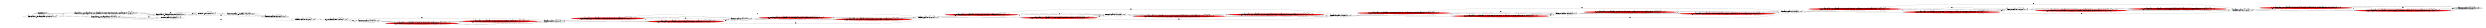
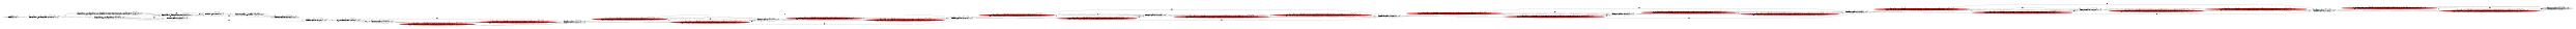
  digraph {
    rankdir=LR
    node [fillcolor=red shape=ellipse style=filled]
    edge [style=bold]
    n1 [label="m1 = new CategoryMarker(\"A\",new GradientPaint(1.0f,2.0f,Color.red,3.0f,4.0f,Color.yellow),new BasicStroke(2.2f),Color.red,new BasicStroke(3.3f),1.0f)@@@23@@@['1', '0', '0']"]
    n2 [label="m1 = new CategoryMarker(\"A\",new GradientPaint(1.0f,2.0f,Color.WHITE,3.0f,4.0f,Color.YELLOW),new BasicStroke(2.2f),Color.RED,new BasicStroke(3.3f),1.0f)@@@23@@@['0', '1', '0']"]
    n3 [fillcolor=white label="assertFalse(m1.equals(m2))@@@24@@@['1', '1', '0']"]
    n4 [label="m2 = new CategoryMarker(\"A\",new GradientPaint(1.0f,2.0f,Color.red,3.0f,4.0f,Color.yellow),new BasicStroke(2.2f),Color.red,new BasicStroke(3.3f),1.0f)@@@25@@@['1', '0', '0']"]
    n5 [label="m2 = new CategoryMarker(\"A\",new GradientPaint(1.0f,2.0f,Color.WHITE,3.0f,4.0f,Color.YELLOW),new BasicStroke(2.2f),Color.RED,new BasicStroke(3.3f),1.0f)@@@25@@@['0', '1', '0']"]
    n6 [fillcolor=white label="assertTrue(m1.equals(m2))@@@26@@@['1', '1', '0']"]
    n7 [label="m1 = new CategoryMarker(\"A\",new GradientPaint(1.0f,2.0f,Color.red,3.0f,4.0f,Color.yellow),new BasicStroke(2.2f),Color.red,new BasicStroke(1.0f),0.5f)@@@27@@@['1', '0', '0']"]
    n8 [label="m1 = new CategoryMarker(\"A\",new GradientPaint(1.0f,2.0f,Color.WHITE,3.0f,4.0f,Color.YELLOW),new BasicStroke(2.2f),Color.RED,new BasicStroke(1.0f),0.5f)@@@27@@@['0', '1', '0']"]
    n9 [fillcolor=white label="assertFalse(m1.equals(m2))@@@28@@@['1', '1', '0']"]
    n10 [label="m2 = new CategoryMarker(\"A\",new GradientPaint(1.0f,2.0f,Color.WHITE,3.0f,4.0f,Color.YELLOW),new BasicStroke(2.2f),Color.RED,new BasicStroke(1.0f),0.5f)@@@29@@@['0', '1', '0']"]
    n11 [fillcolor=lightgray label="assertTrue(m1.equals(m2))@@@30@@@['1', '1', '0']"]
-   n12 [fillcolor=lightgray label="testCloning['0', '0', '1']" shape=diamond]
    n13 [fillcolor=white label="CategoryMarker m1 = new CategoryMarker(\"A\",new GradientPaint(1.0f,2.0f,Color.white,3.0f,4.0f,Color.yellow),new BasicStroke(1.1f))@@@3@@@['0', '0', '1']"]
    n14 [fillcolor=white label="CategoryMarker m2 = (CategoryMarker)m1.clone()@@@4@@@['0', '0', '1']"]
    n15 [fillcolor=white label="assertTrue(m1 != m2)@@@5@@@['0', '0', '1']"]
    n16 [fillcolor=lightgray label="assertTrue(m1.equals(m2))@@@7@@@['1', '1', '1']"]
    n17 [fillcolor=white label="assertFalse(m1.equals(m2))@@@8@@@['1', '1', '0']"]
    n18 [fillcolor=white label="m2 = new CategoryMarker(\"B\")@@@9@@@['1', '1', '0']"]
    n19 [fillcolor=white label="assertTrue(m1.equals(m2))@@@14@@@['1', '1', '0']"]
    n20 [label="m1 = new CategoryMarker(\"A\",new GradientPaint(1.0f,2.0f,Color.red,3.0f,4.0f,Color.yellow),new BasicStroke(2.2f))@@@15@@@['1', '0', '0']"]
    n21 [label="m1 = new CategoryMarker(\"A\",new GradientPaint(1.0f,2.0f,Color.WHITE,3.0f,4.0f,Color.YELLOW),new BasicStroke(2.2f))@@@15@@@['0', '1', '0']"]
    n22 [fillcolor=white label="assertFalse(m1.equals(m2))@@@16@@@['1', '1', '0']"]
    n23 [fillcolor=white label="CategoryMarker m1 = new CategoryMarker(\"A\")@@@3@@@['1', '1', '0']"]
    n24 [fillcolor=white label="CategoryMarker m2 = new CategoryMarker(\"A\")@@@4@@@['1', '1', '0']"]
    n25 [fillcolor=white label="assertTrue(m1.equals(m2))@@@5@@@['1', '1', '0']"]
    n26 [label="m2 = new CategoryMarker(\"A\",new GradientPaint(1.0f,2.0f,Color.WHITE,3.0f,4.0f,Color.YELLOW),new BasicStroke(1.1f))@@@13@@@['0', '1', '0']"]
    n27 [label="m2 = new CategoryMarker(\"A\",new GradientPaint(1.0f,2.0f,Color.red,3.0f,4.0f,Color.yellow),new BasicStroke(2.2f))@@@17@@@['1', '0', '0']"]
    n28 [label="m2 = new CategoryMarker(\"A\",new GradientPaint(1.0f,2.0f,Color.WHITE,3.0f,4.0f,Color.YELLOW),new BasicStroke(2.2f))@@@17@@@['0', '1', '0']"]
    n29 [label="m2 = new CategoryMarker(\"A\",new GradientPaint(1.0f,2.0f,Color.red,3.0f,4.0f,Color.yellow),new BasicStroke(2.2f),Color.red,new BasicStroke(1.0f),0.5f)@@@29@@@['1', '0', '0']"]
    n30 [fillcolor=white label="assertTrue(m1.getClass() == m2.getClass())@@@6@@@['0', '0', '1']"]
    n31 [fillcolor=white label="assertFalse(m1.equals(m2))@@@12@@@['1', '1', '0']"]
    n32 [label="m2 = new CategoryMarker(\"A\",new GradientPaint(1.0f,2.0f,Color.red,3.0f,4.0f,Color.yellow),new BasicStroke(1.1f))@@@13@@@['1', '0', '0']"]
    n33 [label="m1 = new CategoryMarker(\"A\",new GradientPaint(1.0f,2.0f,Color.red,3.0f,4.0f,Color.yellow),new BasicStroke(2.2f),Color.red,new BasicStroke(1.0f),1.0f)@@@19@@@['1', '0', '0']"]
    n34 [label="m1 = new CategoryMarker(\"A\",new GradientPaint(1.0f,2.0f,Color.WHITE,3.0f,4.0f,Color.YELLOW),new BasicStroke(2.2f),Color.RED,new BasicStroke(1.0f),1.0f)@@@19@@@['0', '1', '0']"]
    n35 [fillcolor=white label="assertFalse(m1.equals(m2))@@@20@@@['1', '1', '0']"]
    n36 [label="m2 = new CategoryMarker(\"A\",new GradientPaint(1.0f,2.0f,Color.WHITE,3.0f,4.0f,Color.YELLOW),new BasicStroke(2.2f),Color.RED,new BasicStroke(1.0f),1.0f)@@@21@@@['0', '1', '0']"]
    n37 [label="m2 = new CategoryMarker(\"A\",new GradientPaint(1.0f,2.0f,Color.red,3.0f,4.0f,Color.yellow),new BasicStroke(2.2f),Color.red,new BasicStroke(1.0f),1.0f)@@@21@@@['1', '0', '0']"]
    n38 [fillcolor=white label="assertTrue(m1.equals(m2))@@@18@@@['1', '1', '0']"]
    n39 [fillcolor=white label="assertTrue(m1.equals(m2))@@@10@@@['1', '1', '0']"]
    n40 [label="m1 = new CategoryMarker(\"A\",new GradientPaint(1.0f,2.0f,Color.red,3.0f,4.0f,Color.yellow),new BasicStroke(1.1f))@@@11@@@['1', '0', '0']"]
    n41 [label="m1 = new CategoryMarker(\"A\",new GradientPaint(1.0f,2.0f,Color.WHITE,3.0f,4.0f,Color.YELLOW),new BasicStroke(1.1f))@@@11@@@['0', '1', '0']"]
    n42 [fillcolor=white label="assertTrue(m1.equals(m2))@@@22@@@['1', '1', '0']"]
+   n43 [fillcolor=lightgray label="testEquals['0', '1', '0']" shape=diamond]
    n1 -> n2 [label=0 style=dashed]
    n1 -> n3
    n2 -> n3
    n3 -> n4
    n3 -> n5
    n4 -> n5 [label=0 style=dashed]
    n4 -> n6
    n4 -> n6 [label=m2 style=solid]
    n4 -> n9 [label=m2 style=solid]
    n5 -> n6
    n5 -> n6 [label=m2 style=solid]
    n5 -> n9 [label=m2 style=solid]
    n6 -> n7
    n6 -> n8
    n7 -> n8 [label=0 style=dashed]
    n7 -> n9
    n8 -> n9
    n9 -> n10
    n9 -> n29
    n10 -> n11
    n10 -> n11 [label=m2 style=solid]
-   n12 -> n13
    n13 -> n14
    n13 -> n15 [label=m1 style=solid]
    n14 -> n15 [label=m2 style=solid]
    n14 -> n15
    n14 -> n16 [label=m2 style=solid]
    n15 -> n30
    n16 -> n17 [style=dashed]
    n17 -> n18
    n18 -> n31 [label=m2 style=solid]
    n18 -> n39 [label=m2 style=solid]
    n18 -> n39
    n19 -> n20
    n19 -> n21
    n20 -> n21 [label=0 style=dashed]
    n20 -> n22
    n21 -> n22
    n22 -> n27
    n22 -> n28
    n23 -> n13 [label=0 style=dashed]
    n23 -> n24
    n24 -> n14 [label=0 style=dashed]
    n24 -> n17 [label=m2 style=solid]
    n24 -> n25
    n24 -> n25 [label=m2 style=solid]
    n26 -> n19
    n26 -> n19 [label=m2 style=solid]
    n26 -> n22 [label=m2 style=solid]
    n27 -> n28 [label=0 style=dashed]
    n27 -> n35 [label=m2 style=solid]
    n27 -> n38
    n27 -> n38 [label=m2 style=solid]
    n28 -> n35 [label=m2 style=solid]
    n28 -> n38
    n28 -> n38 [label=m2 style=solid]
    n29 -> n10 [label=0 style=dashed]
    n29 -> n11 [label=m2 style=solid]
    n29 -> n11
    n30 -> n16
    n31 -> n26
    n31 -> n32
    n32 -> n19 [label=m2 style=solid]
    n32 -> n19
    n32 -> n22 [label=m2 style=solid]
    n32 -> n26 [label=0 style=dashed]
    n33 -> n34 [label=0 style=dashed]
    n33 -> n35
    n34 -> n35
    n35 -> n36
    n35 -> n37
    n36 -> n3 [label=m2 style=solid]
    n36 -> n42
    n36 -> n42 [label=m2 style=solid]
    n37 -> n3 [label=m2 style=solid]
    n37 -> n36 [label=0 style=dashed]
    n37 -> n42
    n37 -> n42 [label=m2 style=solid]
    n38 -> n33
    n38 -> n34
    n39 -> n40
    n39 -> n41
    n40 -> n31
    n40 -> n41 [label=0 style=dashed]
    n41 -> n31
    n42 -> n1
    n42 -> n2
+   n43 -> n23
  }
